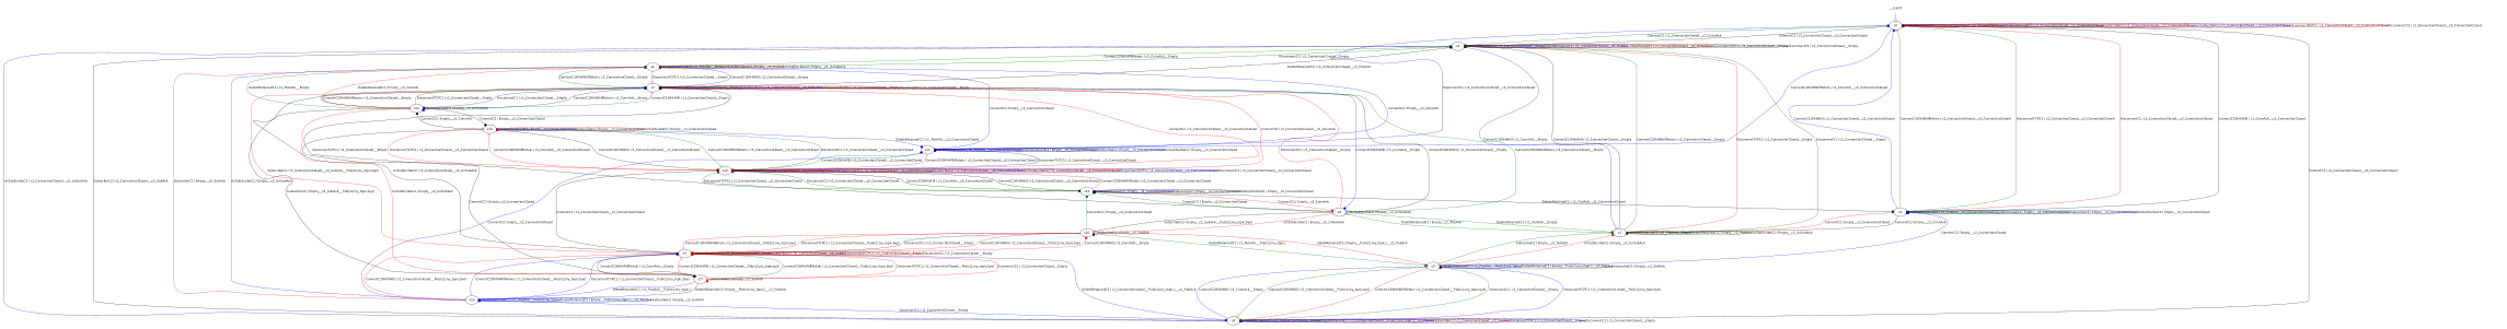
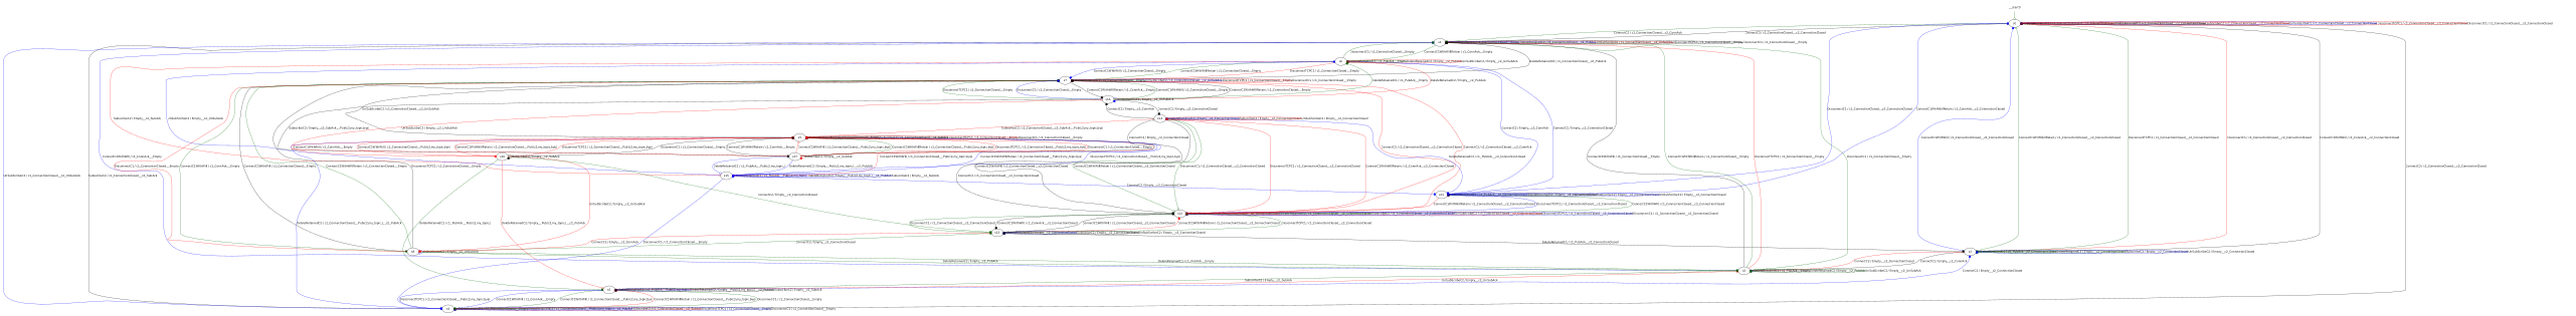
  digraph {
    fontname="IBM Plex Sans"
    node [fontname="IBM Plex Sans"]
    edge [arrowhead=box color=red fontname="IBM Plex Sans"]
    n1 [label=s0]
    n2 [label=s1]
    n3 [label=s2]
    n4 [label=s11]
    n5 [label=s3]
    n6 [label=s4]
    n7 [label=s6]
    n8 [label=s12]
    n9 [label=s5]
    n10 [label=s15]
    n11 [label=s7]
    n12 [label=s9]
    n13 [label=s8]
    n14 [label=s16]
    n15 [label=s10]
    n16 [label=s13]
    n17 [label=s17]
    n18 [label=s14]
    __start0 [shape=none]
    n1 -> n1 [arrowhead=odot color=darkgreen label="DeleteRetainedC1 / c1_ConnectionClosed__c2_ConnectionClosed"]
    n1 -> n1 [arrowhead=odot label="DeleteRetainedC2 / c1_ConnectionClosed__c2_ConnectionClosed"]
    n1 -> n1 [arrowhead=odot color=black label="SubscribeC2 / c1_ConnectionClosed__c2_ConnectionClosed"]
    n1 -> n1 [label="UnSubScribeC2 / c1_ConnectionClosed__c2_ConnectionClosed"]
    n1 -> n1 [color=blue label="DisconnectTCPC1 / c1_ConnectionClosed__c2_ConnectionClosed"]
    n1 -> n1 [arrowhead=odot label="DisconnectC1 / c1_ConnectionClosed__c2_ConnectionClosed"]
    n1 -> n2 [color=darkgreen label="ConnectC2 / c1_ConnectionClosed__c2_ConnAck"]
    n1 -> n3 [color=black label="ConnectC1WithWill / c1_ConnAck__c2_ConnectionClosed"]
    n1 -> n4 [arrowhead=odot color=blue label="ConnectC1WithWillRetain / c1_ConnAck__c2_ConnectionClosed"]
    n2 -> n1 [arrowhead=odot color=black label="ConnectC2 / c1_ConnectionClosed__c2_ConnectionClosed"]
    n2 -> n2 [label="DeleteRetainedC1 / c1_ConnectionClosed__Empty"]
    n2 -> n2 [color=blue label="DeleteRetainedC2 / c1_ConnectionClosed__c2_PubAck"]
    n2 -> n2 [color=blue label="UnSubScribeC2 / c1_ConnectionClosed__c2_UnSubAck"]
    n2 -> n2 [label="DisconnectTCPC1 / c1_ConnectionClosed__Empty"]
    n2 -> n2 [color=black label="DisconnectC1 / c1_ConnectionClosed__Empty"]
    n2 -> n5 [arrowhead=odot color=blue label="ConnectC1WithWill / c1_ConnAck__Empty"]
    n2 -> n6 [arrowhead=odot color=black label="SubscribeC2 / c1_ConnectionClosed__c2_SubAck"]
    n2 -> n7 [arrowhead=odot color=darkgreen label="ConnectC1WithWillRetain / c1_ConnAck__Empty"]
    n3 -> n1 [color=blue label="ConnectC1WithWill / c1_ConnectionClosed__c2_ConnectionClosed"]
    n3 -> n1 [arrowhead=odot color=darkgreen label="ConnectC1WithWillRetain / c1_ConnectionClosed__c2_ConnectionClosed"]
    n3 -> n1 [arrowhead=odot color=darkgreen label="DisconnectTCPC1 / c1_ConnectionClosed__c2_ConnectionClosed"]
    n3 -> n1 [arrowhead=odot label="DisconnectC1 / c1_ConnectionClosed__c2_ConnectionClosed"]
    n3 -> n3 [color=darkgreen label="DeleteRetainedC1 / c1_PubAck__c2_ConnectionClosed"]
    n3 -> n3 [arrowhead=odot color=darkgreen label="DeleteRetainedC2 / Empty__c2_ConnectionClosed"]
    n3 -> n3 [color=darkgreen label="SubscribeC2 / Empty__c2_ConnectionClosed"]
    n3 -> n3 [color=blue label="UnSubScribeC2 / Empty__c2_ConnectionClosed"]
    n3 -> n5 [arrowhead=odot color=black label="ConnectC2 / Empty__c2_ConnAck"]
    n4 -> n1 [color=blue label="DisconnectC1 / c1_ConnectionClosed__c2_ConnectionClosed"]
    n4 -> n4 [label="DeleteRetainedC1 / c1_PubAck__c2_ConnectionClosed"]
    n4 -> n4 [arrowhead=odot color=blue label="DeleteRetainedC2 / Empty__c2_ConnectionClosed"]
    n4 -> n4 [color=black label="SubscribeC2 / Empty__c2_ConnectionClosed"]
    n4 -> n4 [arrowhead=odot color=blue label="UnSubScribeC2 / Empty__c2_ConnectionClosed"]
    n4 -> n7 [color=blue label="ConnectC2 / Empty__c2_ConnAck"]
    n4 -> n8 [color=darkgreen label="ConnectC1WithWill / c1_ConnectionClosed__c2_ConnectionClosed"]
    n4 -> n8 [arrowhead=odot label="ConnectC1WithWillRetain / c1_ConnectionClosed__c2_ConnectionClosed"]
    n4 -> n8 [color=blue label="DisconnectTCPC1 / c1_ConnectionClosed__c2_ConnectionClosed"]
    n5 -> n2 [color=black label="ConnectC1WithWill / c1_ConnectionClosed__Empty"]
    n5 -> n2 [arrowhead=odot color=darkgreen label="ConnectC1WithWillRetain / c1_ConnectionClosed__Empty"]
    n5 -> n2 [arrowhead=odot label="DisconnectTCPC1 / c1_ConnectionClosed__Empty"]
    n5 -> n2 [color=darkgreen label="DisconnectC1 / c1_ConnectionClosed__Empty"]
    n5 -> n3 [arrowhead=odot label="ConnectC2 / Empty__c2_ConnectionClosed"]
    n5 -> n5 [arrowhead=odot color=blue label="DeleteRetainedC1 / c1_PubAck__Empty"]
    n5 -> n5 [arrowhead=odot color=black label="DeleteRetainedC2 / Empty__c2_PubAck"]
    n5 -> n5 [color=darkgreen label="UnSubScribeC2 / Empty__c2_UnSubAck"]
    n5 -> n9 [arrowhead=odot color=darkgreen label="SubscribeC2 / Empty__c2_SubAck"]
    n6 -> n1 [arrowhead=odot color=black label="ConnectC2 / c1_ConnectionClosed__c2_ConnectionClosed"]
    n6 -> n2 [color=blue label="UnSubScribeC2 / c1_ConnectionClosed__c2_UnSubAck"]
    n6 -> n6 [arrowhead=odot color=black label="DeleteRetainedC1 / c1_ConnectionClosed__Empty"]
    n6 -> n6 [color=darkgreen label="DeleteRetainedC2 / c1_ConnectionClosed__Pub(c2,my_topic,)__c2_PubAck"]
    n6 -> n6 [color=blue label="SubscribeC2 / c1_ConnectionClosed__c2_SubAck"]
    n6 -> n6 [label="DisconnectTCPC1 / c1_ConnectionClosed__Empty"]
    n6 -> n6 [color=blue label="DisconnectC1 / c1_ConnectionClosed__Empty"]
    n6 -> n9 [arrowhead=odot color=blue label="ConnectC1WithWill / c1_ConnAck__Empty"]
    n7 -> n2 [color=darkgreen label="DisconnectC1 / c1_ConnectionClosed__Empty"]
    n7 -> n4 [arrowhead=odot color=blue label="ConnectC2 / Empty__c2_ConnectionClosed"]
    n7 -> n7 [arrowhead=odot color=black label="DeleteRetainedC1 / c1_PubAck__Empty"]
    n7 -> n7 [color=darkgreen label="DeleteRetainedC2 / Empty__c2_PubAck"]
    n7 -> n7 [arrowhead=odot label="UnSubScribeC2 / Empty__c2_UnSubAck"]
    n7 -> n10 [arrowhead=odot label="SubscribeC2 / Empty__c2_SubAck"]
    n7 -> n11 [color=blue label="ConnectC1WithWill / c1_ConnectionClosed__Empty"]
    n7 -> n11 [arrowhead=odot color=darkgreen label="ConnectC1WithWillRetain / c1_ConnectionClosed__Empty"]
    n7 -> n11 [arrowhead=odot label="DisconnectTCPC1 / c1_ConnectionClosed__Empty"]
    n8 -> n8 [color=blue label="DeleteRetainedC1 / c1_ConnectionClosed__c2_ConnectionClosed"]
    n8 -> n8 [arrowhead=odot label="DeleteRetainedC2 / c1_ConnectionClosed__c2_ConnectionClosed"]
    n8 -> n8 [arrowhead=odot color=darkgreen label="SubscribeC2 / c1_ConnectionClosed__c2_ConnectionClosed"]
    n8 -> n8 [color=blue label="UnSubScribeC2 / c1_ConnectionClosed__c2_ConnectionClosed"]
    n8 -> n8 [label="DisconnectTCPC1 / c1_ConnectionClosed__c2_ConnectionClosed"]
    n8 -> n8 [arrowhead=odot color=blue label="DisconnectC1 / c1_ConnectionClosed__c2_ConnectionClosed"]
    n8 -> n11 [label="ConnectC2 / c1_ConnectionClosed__c2_ConnAck"]
    n8 -> n16 [color=black label="ConnectC1WithWill / c1_ConnAck__c2_ConnectionClosed"]
    n8 -> n18 [arrowhead=odot label="ConnectC1WithWillRetain / c1_ConnAck__c2_ConnectionClosed"]
    n9 -> n3 [color=blue label="ConnectC2 / Empty__c2_ConnectionClosed"]
    n9 -> n5 [label="UnSubScribeC2 / Empty__c2_UnSubAck"]
    n9 -> n6 [arrowhead=odot color=darkgreen label="ConnectC1WithWill / c1_ConnectionClosed__Pub(c2,my_topic,bye)"]
    n9 -> n6 [arrowhead=odot label="ConnectC1WithWillRetain / c1_ConnectionClosed__Pub(c2,my_topic,bye)"]
    n9 -> n6 [arrowhead=odot color=blue label="DisconnectTCPC1 / c1_ConnectionClosed__Pub(c2,my_topic,bye)"]
    n9 -> n6 [color=darkgreen label="DisconnectC1 / c1_ConnectionClosed__Empty"]
    n9 -> n9 [label="DeleteRetainedC1 / c1_PubAck__Pub(c2,my_topic,)"]
    n9 -> n9 [arrowhead=odot color=blue label="DeleteRetainedC2 / Empty__Pub(c2,my_topic,)__c2_PubAck"]
    n9 -> n9 [color=black label="SubscribeC2 / Empty__c2_SubAck"]
    n10 -> n4 [color=blue label="ConnectC2 / Empty__c2_ConnectionClosed"]
    n10 -> n6 [color=blue label="DisconnectC1 / c1_ConnectionClosed__Empty"]
    n10 -> n7 [color=blue label="UnSubScribeC2 / Empty__c2_UnSubAck"]
    n10 -> n10 [arrowhead=odot label="DeleteRetainedC1 / c1_PubAck__Pub(c2,my_topic,)"]
    n10 -> n10 [color=blue label="DeleteRetainedC2 / Empty__Pub(c2,my_topic,)__c2_PubAck"]
    n10 -> n10 [color=blue label="SubscribeC2 / Empty__c2_SubAck"]
    n10 -> n12 [label="ConnectC1WithWill / c1_ConnectionClosed__Pub(c2,my_topic,bye)"]
    n10 -> n12 [color=blue label="ConnectC1WithWillRetain / c1_ConnectionClosed__Pub(c2,my_topic,bye)"]
    n10 -> n12 [color=blue label="DisconnectTCPC1 / c1_ConnectionClosed__Pub(c2,my_topic,bye)"]
    n11 -> n2 [color=black label="DeleteRetainedC2 / c1_ConnectionClosed__c2_PubAck"]
    n11 -> n8 [label="ConnectC2 / c1_ConnectionClosed__c2_ConnectionClosed"]
    n11 -> n11 [color=black label="DeleteRetainedC1 / c1_ConnectionClosed__Empty"]
    n11 -> n11 [color=darkgreen label="UnSubScribeC2 / c1_ConnectionClosed__c2_UnSubAck"]
    n11 -> n11 [color=blue label="DisconnectTCPC1 / c1_ConnectionClosed__Empty"]
    n11 -> n11 [label="DisconnectC1 / c1_ConnectionClosed__Empty"]
-   n11 -> n12 [arrowhead=odot label="SubscribeC2 / c1_ConnectionClosed__c2_SubAck__Pub(c2,my_topic,bye)"]
-   n11 -> n13 [color=blue label="ConnectC1WithWill / c1_ConnAck__Empty"]
+   n18 -> n12 [arrowhead=odot label="SubscribeC2 / c1_ConnectionClosed__c2_SubAck__Pub(c2,my_topic,bye)"]
+   n11 -> n13 [color=darkgreen label="ConnectC1WithWill / c1_ConnAck__Empty"]
    n11 -> n14 [color=black label="ConnectC1WithWillRetain / c1_ConnAck__Empty"]
    n12 -> n6 [arrowhead=odot color=blue label="DeleteRetainedC2 / c1_ConnectionClosed__Pub(c2,my_topic,)__c2_PubAck"]
    n12 -> n8 [arrowhead=odot color=black label="ConnectC2 / c1_ConnectionClosed__c2_ConnectionClosed"]
    n12 -> n11 [arrowhead=odot color=black label="UnSubScribeC2 / c1_ConnectionClosed__c2_UnSubAck"]
    n12 -> n12 [arrowhead=odot label="DeleteRetainedC1 / c1_ConnectionClosed__Empty"]
    n12 -> n12 [arrowhead=odot color=black label="SubscribeC2 / c1_ConnectionClosed__c2_SubAck"]
    n12 -> n12 [color=black label="DisconnectTCPC1 / c1_ConnectionClosed__Empty"]
    n12 -> n12 [arrowhead=odot label="DisconnectC1 / c1_ConnectionClosed__Empty"]
    n12 -> n15 [label="ConnectC1WithWill / c1_ConnAck__Empty"]
    n12 -> n17 [color=black label="ConnectC1WithWillRetain / c1_ConnAck__Empty"]
    n13 -> n5 [arrowhead=odot color=darkgreen label="DeleteRetainedC1 / c1_PubAck__Empty"]
    n13 -> n5 [color=darkgreen label="DeleteRetainedC2 / Empty__c2_PubAck"]
    n13 -> n11 [color=black label="ConnectC1WithWill / c1_ConnectionClosed__Empty"]
    n13 -> n11 [color=darkgreen label="ConnectC1WithWillRetain / c1_ConnectionClosed__Empty"]
    n13 -> n11 [color=black label="DisconnectTCPC1 / c1_ConnectionClosed__Empty"]
    n13 -> n11 [arrowhead=odot label="DisconnectC1 / c1_ConnectionClosed__Empty"]
    n13 -> n13 [arrowhead=odot color=blue label="UnSubScribeC2 / Empty__c2_UnSubAck"]
-   n13 -> n15 [arrowhead=odot color=black label="SubscribeC2 / Empty__c2_SubAck__Pub(c2,my_topic,bye)"]
    n13 -> n16 [color=darkgreen label="ConnectC2 / Empty__c2_ConnectionClosed"]
    n14 -> n7 [color=darkgreen label="DeleteRetainedC1 / c1_PubAck__Empty"]
    n14 -> n7 [arrowhead=odot label="DeleteRetainedC2 / Empty__c2_PubAck"]
    n14 -> n11 [arrowhead=odot color=darkgreen label="ConnectC1WithWill / c1_ConnectionClosed__Empty"]
    n14 -> n11 [color=black label="ConnectC1WithWillRetain / c1_ConnectionClosed__Empty"]
    n14 -> n11 [color=darkgreen label="DisconnectTCPC1 / c1_ConnectionClosed__Empty"]
    n14 -> n11 [color=blue label="DisconnectC1 / c1_ConnectionClosed__Empty"]
    n14 -> n14 [color=blue label="UnSubScribeC2 / Empty__c2_UnSubAck"]
    n14 -> n17 [color=black label="SubscribeC2 / Empty__c2_SubAck__Pub(c2,my_topic,bye)"]
    n14 -> n18 [color=black label="ConnectC2 / Empty__c2_ConnectionClosed"]
    n15 -> n9 [color=darkgreen label="DeleteRetainedC1 / c1_PubAck__Pub(c2,my_topic,)"]
    n15 -> n9 [arrowhead=odot label="DeleteRetainedC2 / Empty__Pub(c2,my_topic,)__c2_PubAck"]
    n15 -> n12 [label="ConnectC1WithWill / c1_ConnectionClosed__Pub(c2,my_topic,bye)"]
    n15 -> n12 [arrowhead=odot label="ConnectC1WithWillRetain / c1_ConnectionClosed__Pub(c2,my_topic,bye)"]
    n15 -> n12 [label="DisconnectTCPC1 / c1_ConnectionClosed__Pub(c2,my_topic,bye)"]
    n15 -> n12 [color=black label="DisconnectC1 / c1_ConnectionClosed__Empty"]
    n15 -> n13 [arrowhead=odot label="UnSubScribeC2 / Empty__c2_UnSubAck"]
    n15 -> n15 [color=black label="SubscribeC2 / Empty__c2_SubAck"]
    n15 -> n16 [color=darkgreen label="ConnectC2 / Empty__c2_ConnectionClosed"]
    n16 -> n3 [color=black label="DeleteRetainedC1 / c1_PubAck__c2_ConnectionClosed"]
    n16 -> n8 [color=black label="ConnectC1WithWill / c1_ConnectionClosed__c2_ConnectionClosed"]
    n16 -> n8 [label="ConnectC1WithWillRetain / c1_ConnectionClosed__c2_ConnectionClosed"]
    n16 -> n8 [color=darkgreen label="DisconnectTCPC1 / c1_ConnectionClosed__c2_ConnectionClosed"]
    n16 -> n8 [arrowhead=odot color=darkgreen label="DisconnectC1 / c1_ConnectionClosed__c2_ConnectionClosed"]
    n16 -> n13 [label="ConnectC2 / Empty__c2_ConnAck"]
    n16 -> n16 [arrowhead=odot color=black label="DeleteRetainedC2 / Empty__c2_ConnectionClosed"]
    n16 -> n16 [color=blue label="SubscribeC2 / Empty__c2_ConnectionClosed"]
    n16 -> n16 [color=black label="UnSubScribeC2 / Empty__c2_ConnectionClosed"]
    n17 -> n10 [arrowhead=odot color=blue label="DeleteRetainedC1 / c1_PubAck__Pub(c2,my_topic,)"]
    n17 -> n10 [arrowhead=odot color=blue label="DeleteRetainedC2 / Empty__Pub(c2,my_topic,)__c2_PubAck"]
    n17 -> n12 [arrowhead=odot label="ConnectC1WithWill / c1_ConnectionClosed__Pub(c2,my_topic,bye)"]
    n17 -> n12 [color=darkgreen label="ConnectC1WithWillRetain / c1_ConnectionClosed__Pub(c2,my_topic,bye)"]
    n17 -> n12 [label="DisconnectTCPC1 / c1_ConnectionClosed__Pub(c2,my_topic,bye)"]
    n17 -> n12 [arrowhead=odot label="DisconnectC1 / c1_ConnectionClosed__Empty"]
    n17 -> n14 [arrowhead=odot label="UnSubScribeC2 / Empty__c2_UnSubAck"]
    n17 -> n17 [label="SubscribeC2 / Empty__c2_SubAck"]
    n17 -> n18 [arrowhead=odot color=black label="ConnectC2 / Empty__c2_ConnectionClosed"]
    n18 -> n4 [color=blue label="DeleteRetainedC1 / c1_PubAck__c2_ConnectionClosed"]
    n18 -> n8 [color=black label="ConnectC1WithWill / c1_ConnectionClosed__c2_ConnectionClosed"]
    n18 -> n8 [arrowhead=odot color=darkgreen label="ConnectC1WithWillRetain / c1_ConnectionClosed__c2_ConnectionClosed"]
    n18 -> n8 [arrowhead=odot label="DisconnectTCPC1 / c1_ConnectionClosed__c2_ConnectionClosed"]
    n18 -> n8 [arrowhead=odot color=darkgreen label="DisconnectC1 / c1_ConnectionClosed__c2_ConnectionClosed"]
    n18 -> n14 [color=black label="ConnectC2 / Empty__c2_ConnAck"]
    n18 -> n18 [color=darkgreen label="DeleteRetainedC2 / Empty__c2_ConnectionClosed"]
    n18 -> n18 [color=blue label="SubscribeC2 / Empty__c2_ConnectionClosed"]
    n18 -> n18 [label="UnSubScribeC2 / Empty__c2_ConnectionClosed"]
    __start0 -> n1 [arrowhead=odot color=darkgreen]
  }
